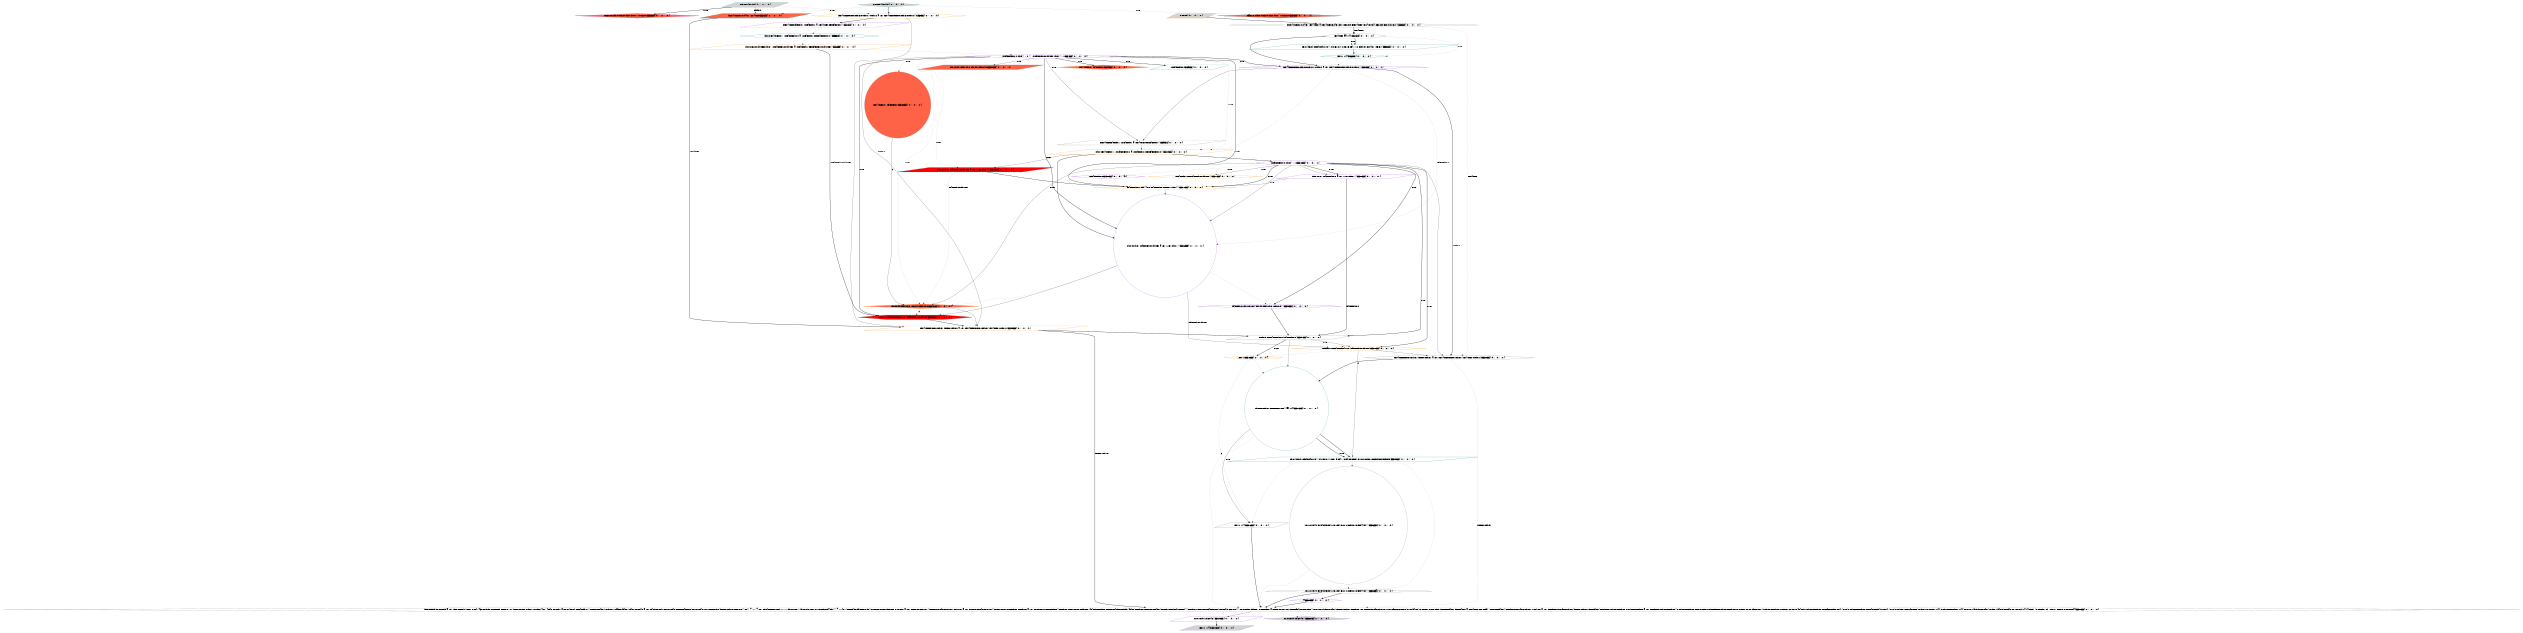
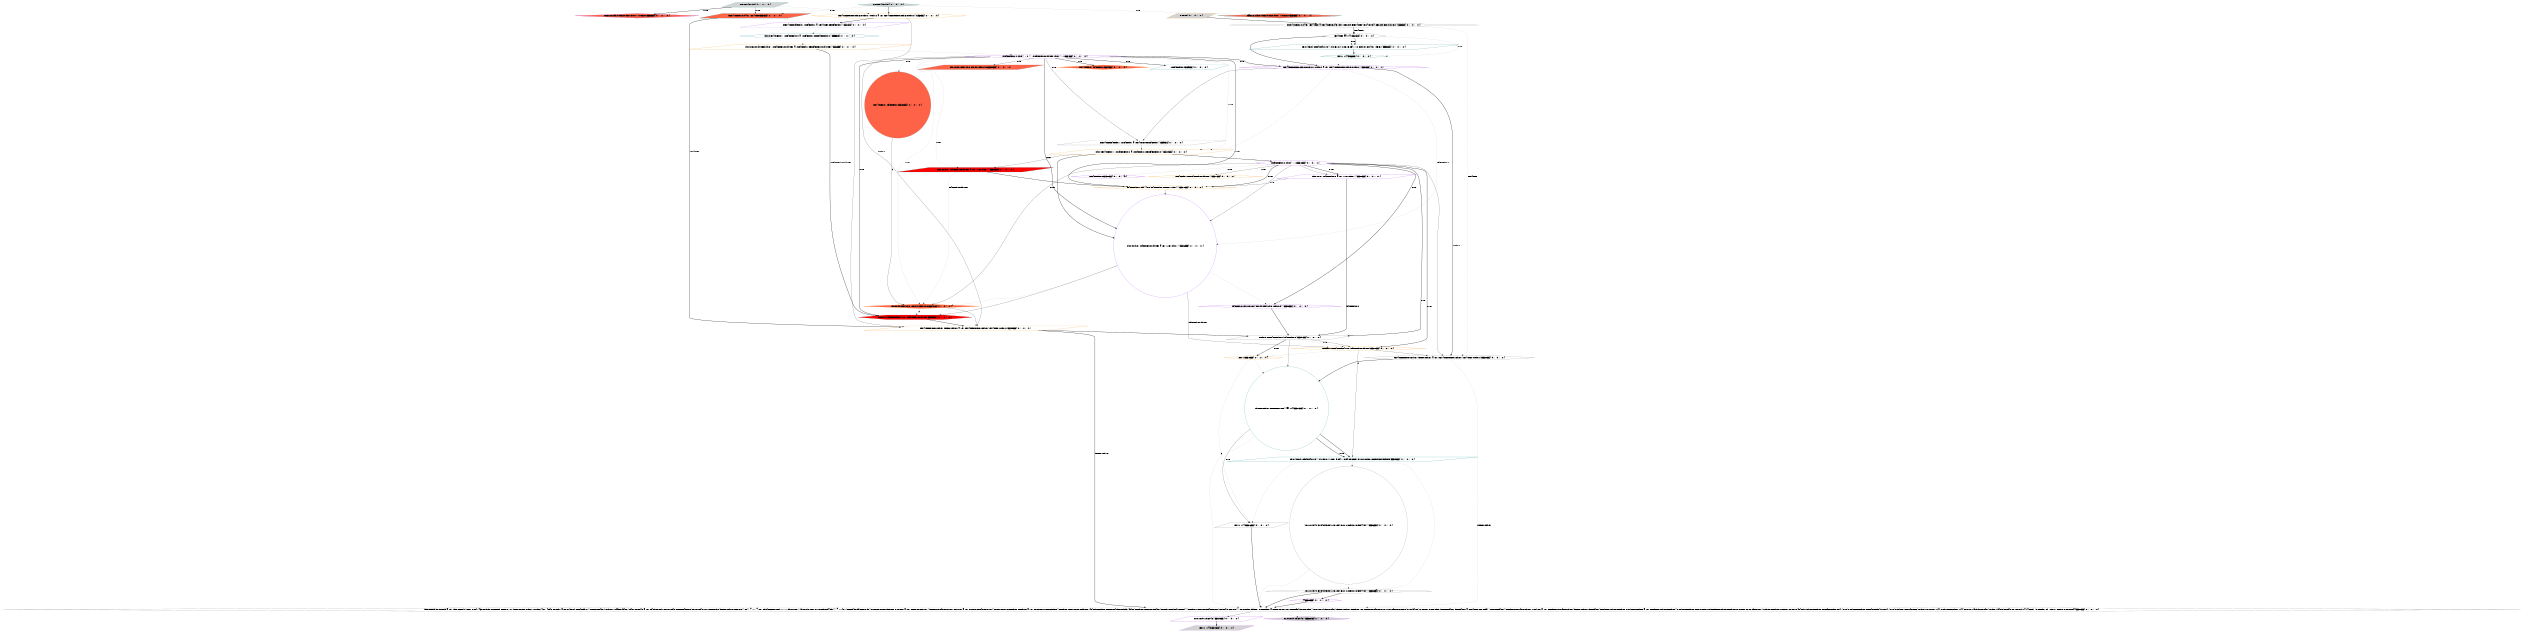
  digraph {
    fontname="DejaVu Sans Mono"
    node [color=purple fillcolor=white fontname="DejaVu Sans Mono" shape=diamond style=filled]
    edge [fontname="DejaVu Sans Mono" style=bold]
    n1 [fillcolor=tomato label="DataTransferProcessorDescriptor processor@@@2@@@['0', '1', '0']"]
    n2 [color=darkorange fillcolor=tomato label="DBDAttributeBinding attributeBinding@@@17@@@['1', '0', '1']"]
    n3 [color=gray40 fillcolor=red label="options.setSelectedColumns(rsSelectedAttributes)@@@13@@@['0', '1', '0']" shape=hexagon]
    n4 [color=darkorange label="ResultSetDataContainer dataContainer = new ResultSetDataContainer(resultSet,options)@@@15@@@['1', '1', '0']" shape=parallelogram]
    n5 [color=gray40 label="AbstractJob exportJob = new AbstractJob(\"Open Excel\"){@Override protected IStatus run(DBRProgressMonitor monitor){try {File tempDir = DBWorkbench.getPlatform().getTempFolder(monitor,\"office-files\")File tempFile = new File(tempDir,CommonUtils.escapeFileName(CommonUtils.truncateString(dataContainer.getName(),32)) + \".\" + new SimpleDateFormat(\"yyyyMMdd-HHmmss\").format(System.currentTimeMillis()) + \".xlsx\")tempFile.deleteOnExit()StreamExporterAbstract exporter = new DataExporterXLSX()StreamTransferConsumer consumer = new StreamTransferConsumer()StreamConsumerSettings settings = new StreamConsumerSettings()settings.setOutputEncodingBOM(false)settings.setOpenFolderOnFinish(false)settings.setOutputFolder(tempDir.getAbsolutePath())settings.setOutputFilePattern(tempFile.getName())Map<String,Object> properties = DataExporterXLSX.getDefaultProperties()consumer.initTransfer(dataContainer,settings,new IDataTransferConsumer.TransferParameters(true,false),exporter,properties)DBDDataFilter dataFilter = resultSet.getModel().getDataFilter()DatabaseTransferProducer producer = new DatabaseTransferProducer(dataContainer,dataFilter)DatabaseProducerSettings producerSettings = new DatabaseProducerSettings()producerSettings.setExtractType(DatabaseProducerSettings.ExtractType.SINGLE_QUERY)producerSettings.setQueryRowCount(false)producerSettings.setSelectedRowsOnly(true)producerSettings.setSelectedColumnsOnly(true)producer.transferData(monitor,consumer,null,producerSettings,null)consumer.finishTransfer(monitor,false)UIUtils.asyncExec(null)}catch (Exception e) return Status.OK_STATUS}}@@@28@@@['1', '1', '1']" shape=hexagon]
    n6 [color=gray40 label="options.setSelectedRows(selectedRows)@@@20@@@['1', '1', '1']" shape=parallelogram]
    n7 [label="ResultSetDataContainerOptions options = new ResultSetDataContainerOptions()@@@8@@@['1', '1', '1']"]
    n8 [label="List<String> selectedAttributes = new ArrayList<>()@@@16@@@['1', '1', '1']" shape=circle]
    n9 [color=gray40 label="IResultSetSelection rsSelection = resultSet.getSelection()@@@9@@@['1', '1', '1']" shape=parallelogram]
    n10 [color=gray40 label="ResultSetDataContainer dataContainer = new ResultSetDataContainer(resultSet,options)@@@23@@@['0', '0', '1']" shape=hexagon]
    n11 [color=darkorange label="List<ResultSetRow> rsSelectedRows = rsSelection.getSelectedRows()@@@10@@@['1', '1', '1']" shape=parallelogram]
    n12 [label="selectedAttributes.add(attributeBinding.getName())@@@18@@@['0', '0', '1']"]
    n13 [color=darkorange label="options.setSelectedColumns(selectedAttributes)@@@21@@@['1', '1', '1']"]
    n14 [color=teal label="dataContainer.getDataSource() == null@@@24@@@['1', '1', '1']" shape=circle]
    n15 [color=teal fillcolor=red label="List<String> selectedAttributes = new ArrayList<>()@@@12@@@['1', '0', '0']" shape=parallelogram]
    n16 [label="rsSelectedRows.size() > 1@@@11@@@['0', '0', '1']" shape=hexagon]
    n17 [label="IResultSetSelection rsSelection = resultSet.getSelection()@@@4@@@['1', '1', '0']" shape=parallelogram]
    n18 [color=teal label="List<ResultSetRow> rsSelectedRows = rsSelection.getSelectedRows()@@@5@@@['1', '1', '0']" shape=hexagon]
    n19 [color=darkorange label="List<DBDAttributeBinding> rsSelectedAttributes = rsSelection.getSelectedAttributes()@@@6@@@['1', '1', '0']" shape=parallelogram]
    n20 [label="exportJob.schedule()@@@70@@@['0', '0', '1']" shape=parallelogram]
    n21 [fillcolor=lightgray label="return null@@@71@@@['0', '0', '1']" shape=parallelogram]
    n22 [color=darkorange label="return@@@18@@@['1', '1', '0']"]
    n23 [color=gray40 label="return null@@@26@@@['0', '0', '1']" shape=parallelogram]
    n24 [color=teal label="DBWorkbench.getPlatformUI().showError(\"Open Excel\",ModelMessages.error_not_connected_to_database)@@@25@@@['1', '1', '1']" shape=parallelogram]
    n25 [fillcolor=lightgray label="exportJob.schedule()@@@82@@@['1', '1', '0']"]
    n26 [color=gray40 label="!CommonUtils.equalObjects(prevActiveApp,processor.getFullId())@@@26@@@['1', '0', '0']" shape=circle]
    n27 [color=gray40 label="!CommonUtils.equalObjects(prevActiveApp,processor.getFullId())@@@22@@@['1', '1', '0']"]
    n28 [color=darkorange label="selectedRows.add((long)selectedRow.getRowNumber())@@@14@@@['1', '0', '1']"]
    n29 [color=teal fillcolor=tomato label="DataTransferProcessorDescriptor processor@@@2@@@['1', '0', '0']"]
    n30 [color=teal label="DBWorkbench.getPlatformUI().showError(\"Open Excel\",\"No active results viewer\")@@@5@@@['0', '0', '1']" shape=parallelogram]
    n31 [color=teal label="return null@@@6@@@['0', '0', '1']"]
    n32 [label="rsSelectedRows.size() > 1 || rsSelectedAttributes.size() > 1@@@7@@@['1', '1', '0']"]
    n33 [color=gray40 fillcolor=tomato label="ResultSetRow selectedRow@@@13@@@['1', '0', '1']" shape=circle]
    n34 [color=gray40 fillcolor=tomato label="DBDAttributeBinding attributeBinding@@@13@@@['1', '0', '0']" shape=parallelogram]
    n35 [color=darkorange fillcolor=tomato label="ResultSetRow selectedRow@@@9@@@['0', '1', '0']"]
    n36 [color=teal label="rsSelectedRows@@@9@@@['1', '0', '0']" shape=parallelogram]
    n37 [label="{}@@@22@@@['0', '1', '0']"]
    n38 [color=teal fillcolor=lightgray label="openResultsWith['0', '1', '0']" shape=parallelogram]
    n39 [color=teal fillcolor=tomato label="IResultSetController resultSet@@@2@@@['1', '1', '0']" shape=parallelogram]
    n40 [color=darkorange label="ResultSetDataContainerOptions options = new ResultSetDataContainerOptions()@@@3@@@['1', '1', '0']" shape=hexagon]
    n41 [color=teal fillcolor=lightgray label="openResultsWith['1', '0', '0']"]
    n42 [color=darkorange fillcolor=lightgray label="execute['0', '0', '1']" shape=parallelogram]
    n43 [color=gray40 label="IResultSetController resultSet = ResultSetHandlerMain.getActiveResultSet(HandlerUtil.getActivePart(event))@@@3@@@['0', '0', '1']"]
    n44 [color=gray40 label="resultSet == null@@@4@@@['0', '0', '1']" shape=hexagon]
    n45 [color=darkorange label="rsSelection.getSelectedAttributes()@@@17@@@['0', '0', '1']"]
    n46 [label="List<Long> selectedRows = new ArrayList<>()@@@12@@@['0', '0', '1']" shape=parallelogram]
    n47 [label="rsSelectedRows@@@13@@@['0', '0', '1']"]
    n2 -> n3 [label=0 style=dotted]
    n2 -> n4 [style=solid]
    n3 -> n4
    n4 -> n5 [label=dataContainer]
    n4 -> n6
    n5 -> n20 [style=solid]
    n5 -> n25 [style=dotted]
    n6 -> n13 [label=true style=dotted]
    n6 -> n13 [style=solid]
    n6 -> n14 [style=solid]
    n6 -> n22 [label=true]
    n7 -> n8 [label=selectedRows style=dotted]
    n7 -> n9 [style=solid]
    n7 -> n10 [label=options]
    n7 -> n11 [style=dotted]
    n8 -> n2 [style=dotted]
    n8 -> n3 [style=solid]
    n8 -> n12 [style=dotted]
    n8 -> n13 [label=selectedAttributes style=solid]
    n9 -> n11 [style=solid]
    n10 -> n5 [label=dataContainer style=dotted]
    n10 -> n14
    n11 -> n8
    n11 -> n15 [style=solid]
    n11 -> n16
    n12 -> n6
    n13 -> n10 [style=solid]
    n13 -> n22 [style=dotted]
    n13 -> n24 [label=0 style=solid]
    n14 -> n5 [style=dotted]
    n14 -> n23 [label=true style=solid]
    n14 -> n24
    n14 -> n24 [label=true]
    n15 -> n2 [label=selectedAttributes style=dotted]
    n15 -> n28
    n16 -> n2 [label=true style=solid]
    n16 -> n6 [label=true]
    n16 -> n8 [label=true style=solid]
    n16 -> n10 [style=solid]
    n16 -> n12 [label=true]
    n16 -> n13 [label=true]
    n16 -> n28 [label=true]
    n16 -> n45 [label=true style=solid]
    n16 -> n46 [style=solid]
    n16 -> n46 [label=true]
    n16 -> n47 [label=true style=dotted]
    n17 -> n18 [style=dotted]
    n18 -> n19 [style=dotted]
    n19 -> n3 [label=rsSelectedAttributes]
    n19 -> n32 [style=dotted]
    n20 -> n21
    n22 -> n14 [style=dotted]
    n22 -> n23 [label=0 style=dotted]
    n23 -> n5
    n24 -> n23 [style=dotted]
    n24 -> n26 [style=dotted]
    n24 -> n27 [style=dotted]
    n26 -> n5 [style=dotted]
    n26 -> n27 [style=dotted]
    n27 -> n5
    n27 -> n37
    n28 -> n8 [style=solid]
    n30 -> n31
    n31 -> n7 [style=dotted]
    n32 -> n2 [label=true style=dotted]
    n32 -> n3 [label=true]
    n32 -> n4 [style=solid]
    n32 -> n7 [label=true style=dotted]
    n32 -> n7
    n32 -> n8 [label=true]
    n32 -> n9 [label=true style=solid]
    n32 -> n11 [label=true style=dotted]
    n32 -> n15 [label=true style=dotted]
    n32 -> n28 [label=true]
    n32 -> n33 [label=true style=dotted]
    n32 -> n34 [label=true style=solid]
    n32 -> n35 [label=true]
    n32 -> n36 [label=true]
    n33 -> n2 [label=0 style=solid]
    n37 -> n5
    n38 -> n1 [label=true]
-   n38 -> n39 [label=options style=solid]
+   n38 -> n39 [label=true style=solid]
    n38 -> n40 [style=dotted]
    n39 -> n4 [label=resultSet]
    n40 -> n4 [label=options style=solid]
    n40 -> n17
    n41 -> n29 [label=true style=dotted]
    n41 -> n39 [label=true style=dotted]
    n41 -> n40
    n42 -> n43
    n43 -> n10 [label=resultSet style=dotted]
    n43 -> n44 [label=resultSet]
    n43 -> n44 [style=dotted]
    n44 -> n7
    n44 -> n30 [label=true style=dotted]
    n44 -> n30
    n44 -> n31 [label=true style=dotted]
    n46 -> n6 [label=selectedRows]
    n46 -> n28 [style=solid]
  }
